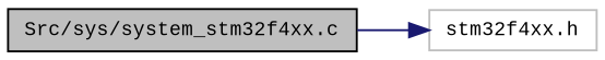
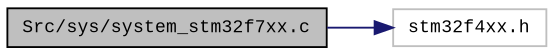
  digraph {
    rankdir=LR
    fontname="Liberation Mono"
    node [fontname="Liberation Mono" fontsize=10 shape=record style=filled]
-   n1 [color=black fillcolor=grey75 fontcolor=black height=0.2 label="Src/sys/system_stm32f4xx.c" width=0.4]
+   n1 [color=black fillcolor=grey75 fontcolor=black height=0.2 label="Src/sys/system_stm32f7xx.c" width=0.4]
    n2 [color=grey75 fillcolor=white height=0.2 label="stm32f4xx.h" width=0.4]
    n1 -> n2 [color=midnightblue fontname="Liberation Mono" fontsize=10 labelfontname=Helvetica labelfontsize=10 style=solid]
  }
